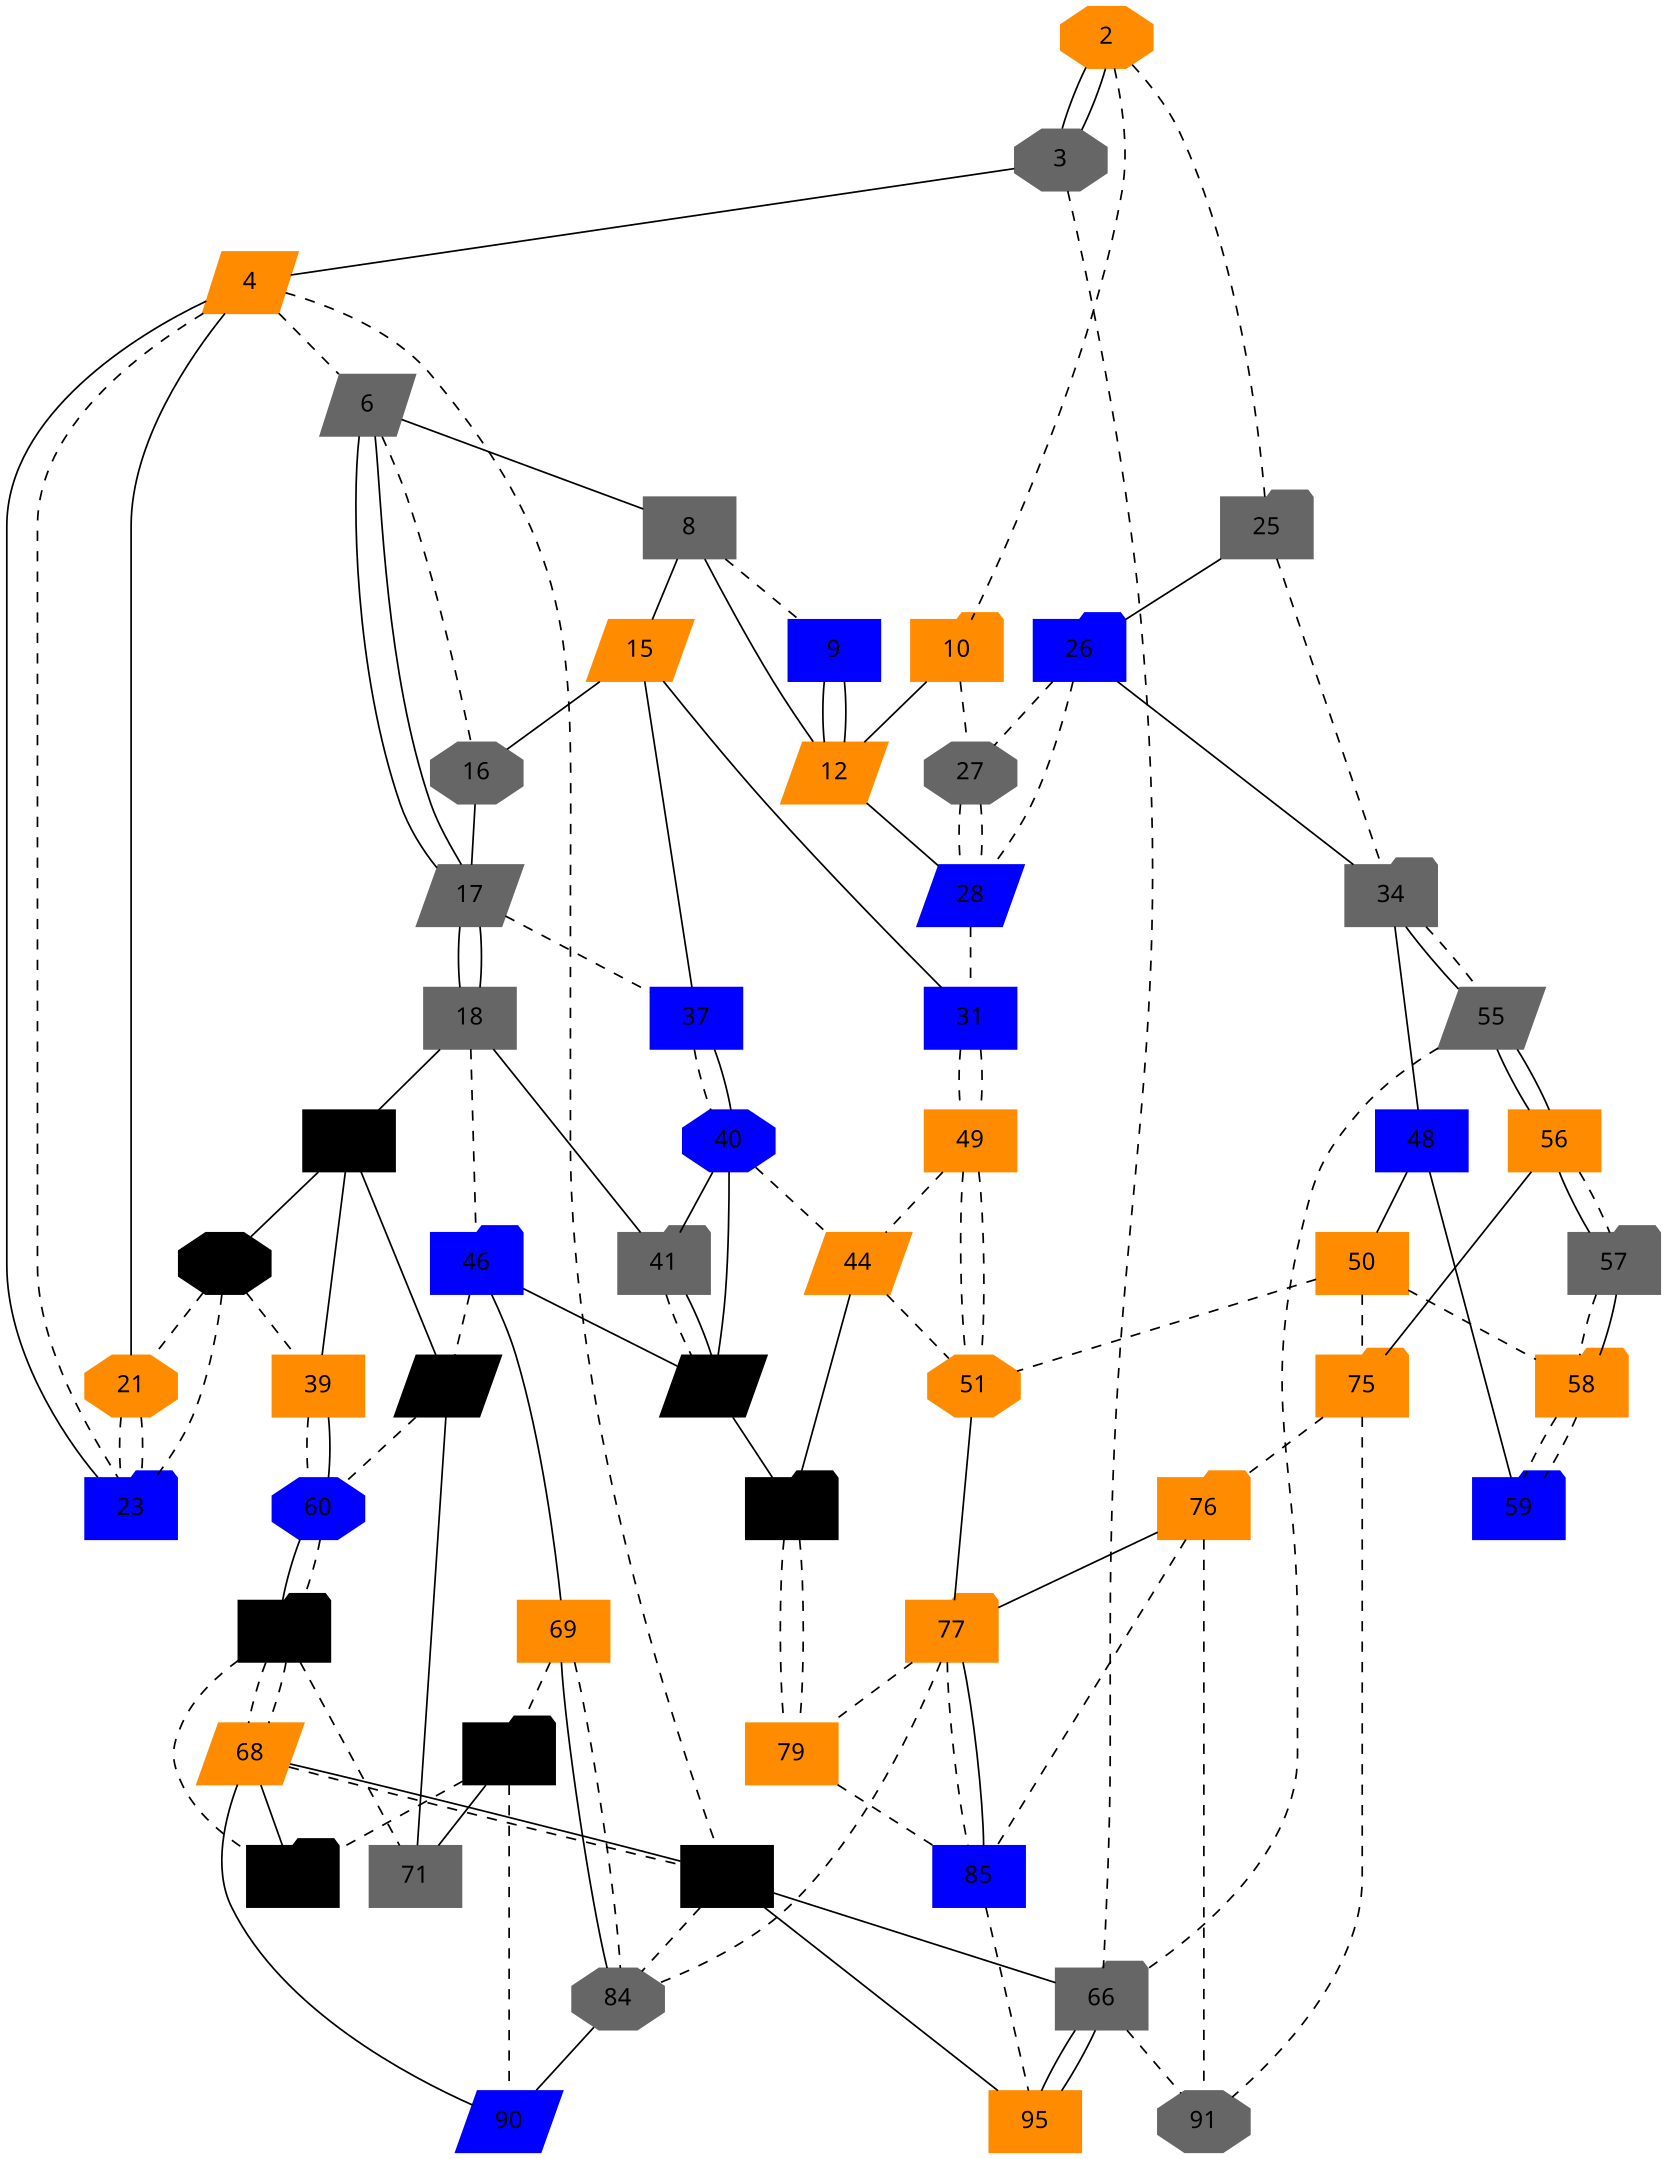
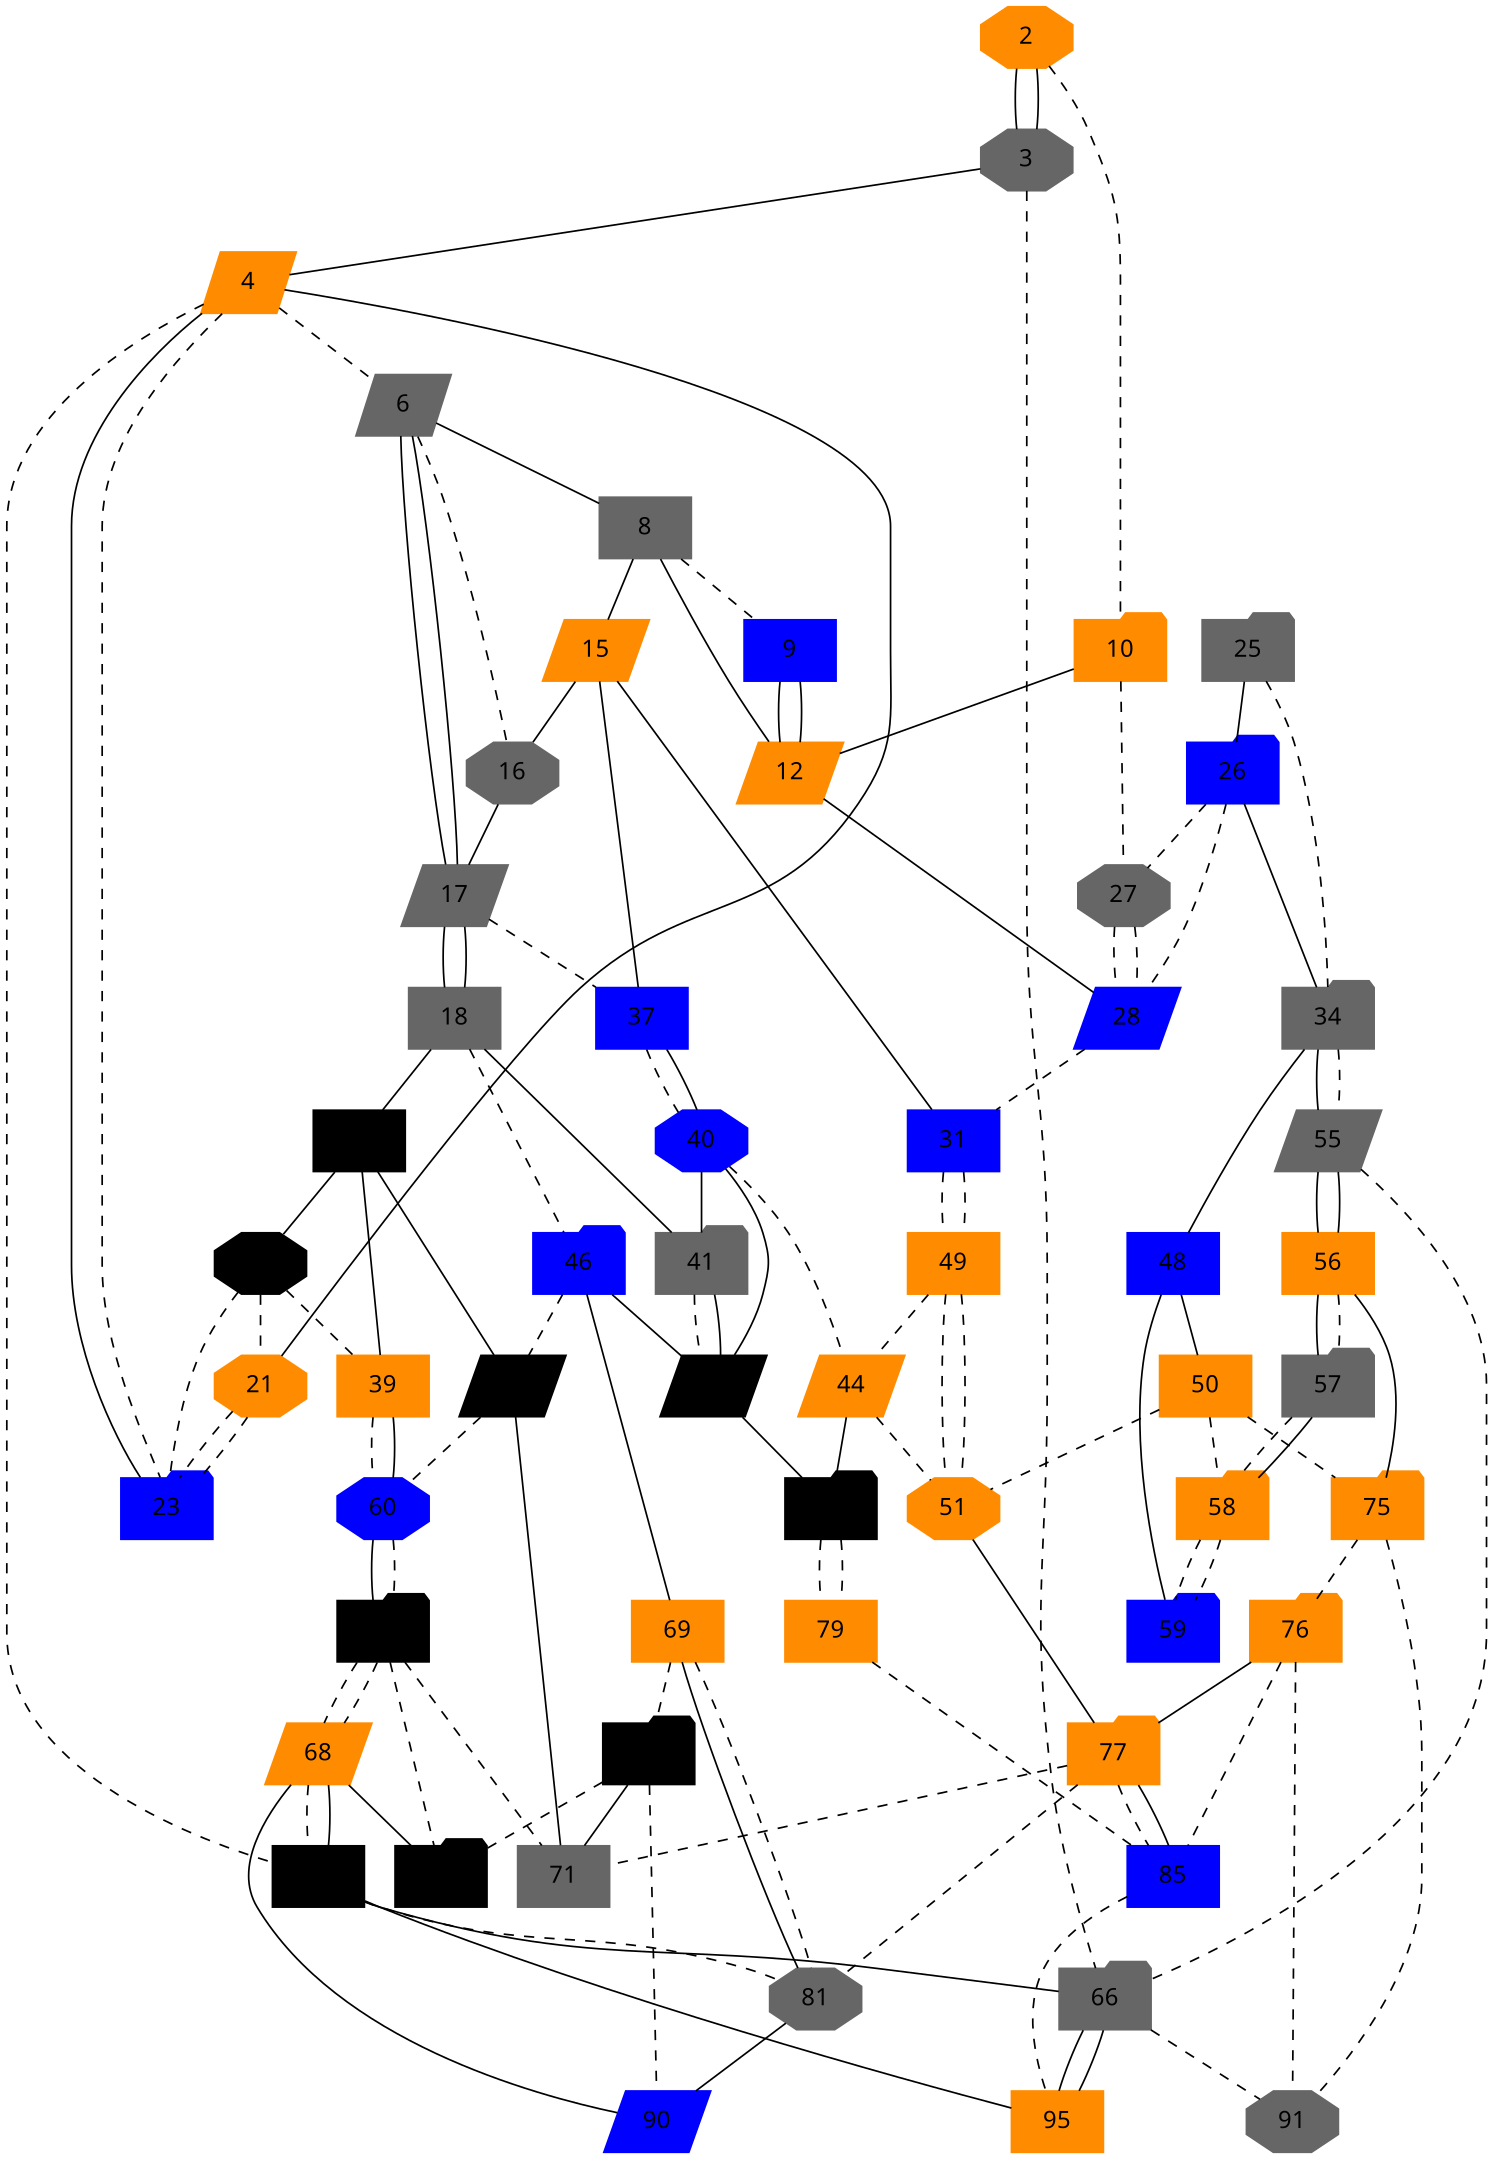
  graph {
    fontname="Noto Sans"
    node [color=darkorange fontname="Noto Sans" shape=folder style=filled]
    edge [fontname="Noto Sans" style=dashed]
    2 [shape=octagon super="+24"]
    10 [super="+11"]
    3 [color=gray40 shape=octagon]
    25 [color=gray40 super="+29"]
    12 [shape=parallelogram super="+13"]
    27 [color=gray40 shape=octagon]
    4 [shape=parallelogram super="+5"]
    66 [color=gray40 super="+67"]
    26 [color=blue super="+33"]
    34 [color=gray40 super="+35"]
    6 [color=gray40 shape=parallelogram super="+7"]
    21 [shape=octagon]
    23 [color=blue]
    63 [color=black shape=box super="+96"]
    95 [shape=box]
    91 [color=gray40 shape=octagon]
    8 [color=gray40 shape=box super="+14"]
    16 [color=gray40 shape=octagon]
    17 [color=gray40 shape=parallelogram super="+22"]
-   81 [color=gray40 shape=octagon super="+89" label=84]
+   81 [color=gray40 shape=octagon super="+89"]
    9 [color=blue shape=box]
    15 [shape=parallelogram super="+32"]
    37 [color=blue shape=box]
    18 [color=gray40 shape=box super="+42"]
    28 [color=blue shape=parallelogram super="+30"]
    31 [color=blue shape=box]
    n27 [label=49 shape=box]
    40 [color=blue shape=octagon super="+45"]
    19 [color=black shape=box super="+38"]
    41 [color=gray40]
    46 [color=blue super="+54"]
    20 [color=black shape=octagon super="+36"]
    39 [shape=box]
    47 [color=black shape=parallelogram super="+68"]
    52 [color=black shape=parallelogram super="+53"]
    69 [shape=box]
    60 [color=blue shape=octagon]
    71 [color=gray40 shape=box]
    48 [color=blue shape=box super="+49"]
    55 [color=gray40 shape=parallelogram]
    44 [shape=parallelogram super="+64"]
    51 [shape=octagon super="+72"]
    50 [shape=box super="+74"]
    59 [color=blue]
    56 [shape=box super="+83"]
    61 [color=black super="+86"]
    65 [color=black]
    77 [super="+78"]
    79 [shape=box super="+80"]
    70 [color=black super="+87"]
    58 [super="+73"]
    75 [super="+84"]
    76 [super="+93"]
    85 [color=blue shape=box super="+94"]
    57 [color=gray40 super="+82"]
    n56 [label=68 shape=parallelogram super="+92"]
    88 [color=black]
    90 [color=blue shape=parallelogram]
    2 -- 10
    2 -- 3 [style=solid]
    2 -- 3 [style=solid]
-   2 -- 25
    10 -- 12 [style=solid]
    10 -- 27
    3 -- 4 [style=solid]
    3 -- 66
    25 -- 26 [style=solid]
    25 -- 34
    12 -- 28 [style=solid]
    27 -- 28
    27 -- 28
    4 -- 6
    4 -- 21 [style=solid]
    4 -- 23 [style=solid]
    4 -- 23
    4 -- 63
    66 -- 95 [style=solid]
    66 -- 95 [style=solid]
    66 -- 91
    26 -- 27
    26 -- 34 [style=solid]
    26 -- 28
    34 -- 48 [style=solid]
    34 -- 55 [style=solid]
    34 -- 55
    6 -- 8 [style=solid]
    6 -- 16
    6 -- 17 [style=solid]
    6 -- 17 [style=solid]
    21 -- 23
    21 -- 23
    63 -- 66 [style=solid]
    63 -- 95 [style=solid]
    63 -- 81
    8 -- 12 [style=solid]
    8 -- 9
    8 -- 15 [style=solid]
    16 -- 17 [style=solid]
    17 -- 37
    17 -- 18 [style=solid]
    17 -- 18 [style=solid]
    81 -- 90 [style=solid]
    9 -- 12 [style=solid]
    9 -- 12 [style=solid]
    15 -- 16 [style=solid]
    15 -- 37 [style=solid]
    15 -- 31 [style=solid]
    37 -- 40
    37 -- 40 [style=solid]
    18 -- 19 [style=solid]
    18 -- 41 [style=solid]
    18 -- 46
    28 -- 31
    31 -- n27
    31 -- n27
    n27 -- 44
    n27 -- 51
    n27 -- 51
    40 -- 41 [style=solid]
    40 -- 52 [style=solid]
    40 -- 44
    19 -- 20 [style=solid]
    19 -- 39 [style=solid]
    19 -- 47 [style=solid]
    41 -- 52
    41 -- 52 [style=solid]
    46 -- 47
    46 -- 52 [style=solid]
    46 -- 69 [style=solid]
    20 -- 21
    20 -- 23
    20 -- 39
    39 -- 60
    39 -- 60 [style=solid]
    47 -- 60
    47 -- 71 [style=solid]
    52 -- 65 [style=solid]
    69 -- 81 [style=solid]
    69 -- 81
    69 -- 70
    60 -- 61 [style=solid]
    60 -- 61
    48 -- 50 [style=solid]
    48 -- 59 [style=solid weight=2]
    55 -- 66
    55 -- 56 [style=solid]
    55 -- 56 [style=solid]
    44 -- 51
    44 -- 65 [style=solid]
    51 -- 77 [style=solid]
    50 -- 51
    50 -- 58
    50 -- 75
    56 -- 75 [style=solid]
    56 -- 57 [style=solid weight=2]
    56 -- 57
    61 -- 71
    61 -- n56
    61 -- n56
    61 -- 88
    65 -- 79
    65 -- 79
    77 -- 81
-   77 -- 79
+   77 -- 71
    77 -- 85
    77 -- 85 [style=solid]
    79 -- 85
    70 -- 71 [style=solid]
    70 -- 88
    70 -- 90
    58 -- 59
    58 -- 59
    75 -- 91
    75 -- 76
    76 -- 91
    76 -- 77 [style=solid]
    76 -- 85
    85 -- 95
    57 -- 58 [weight=2]
    57 -- 58 [style=solid]
    n56 -- 63
    n56 -- 63 [style=solid]
    n56 -- 88 [style=solid]
    n56 -- 90 [style=solid]
  }
